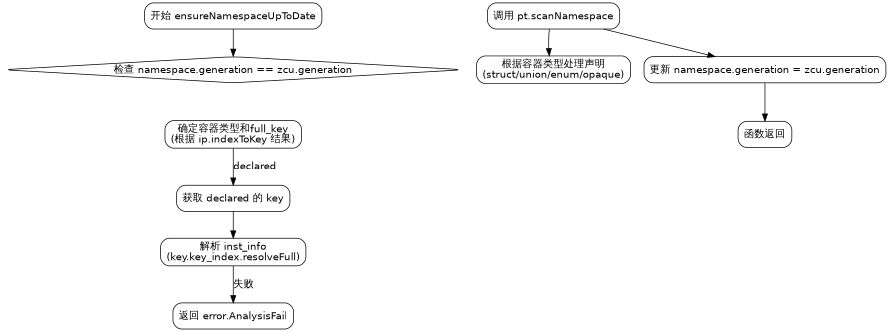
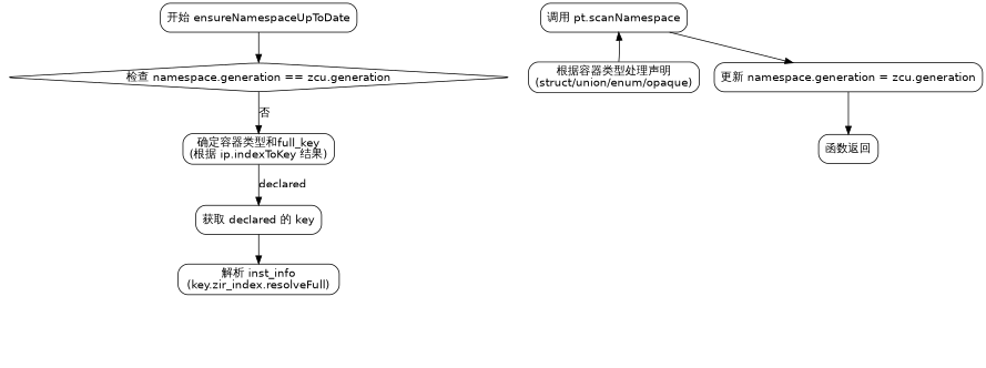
  digraph {
    node [fontname=Helvetica shape=box style=rounded]
    edge [fontname=Helvetica]
    n1 [label="开始 ensureNamespaceUpToDate"]
    n2 [label="检查 namespace.generation == zcu.generation" shape=diamond]
    n3 [label="确定容器类型和full_key\n(根据 ip.indexToKey 结果)"]
    n4 [label="获取 declared 的 key"]
    n5 [label="函数返回"]
-   n6 [label="解析 inst_info\n(key.key_index.resolveFull)"]
-   n7 [label="返回 error.AnalysisFail"]
+   n6 [label="解析 inst_info\n(key.zir_index.resolveFull)"]
    n8 [label="根据容器类型处理声明\n(struct/union/enum/opaque)"]
    n9 [label="调用 pt.scanNamespace"]
    n10 [label="更新 namespace.generation = zcu.generation"]
    n1 -> n2
+   n2 -> n3 [label="否"]
    n3 -> n4 [label=declared]
    n4 -> n6
-   n6 -> n7 [label="失败"]
-   n9 -> n8
+   n8 -> n9
    n9 -> n10
    n10 -> n5
  }
